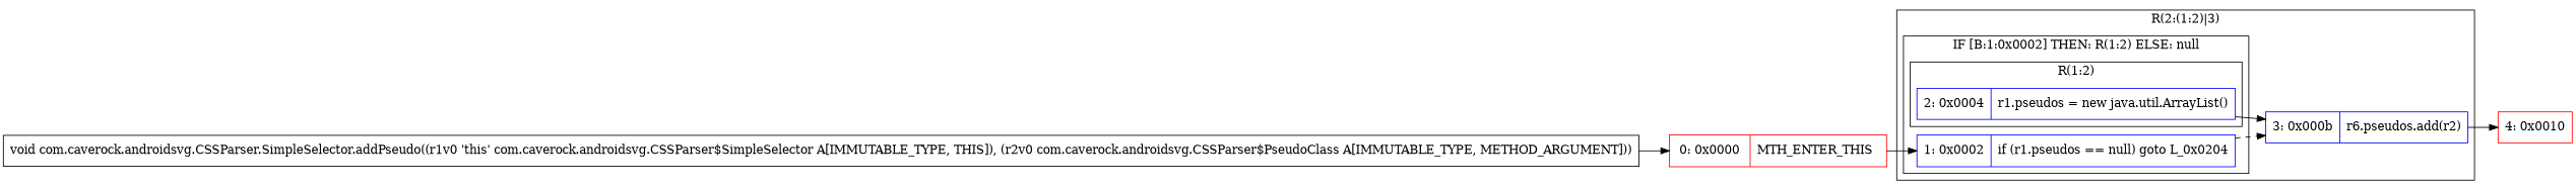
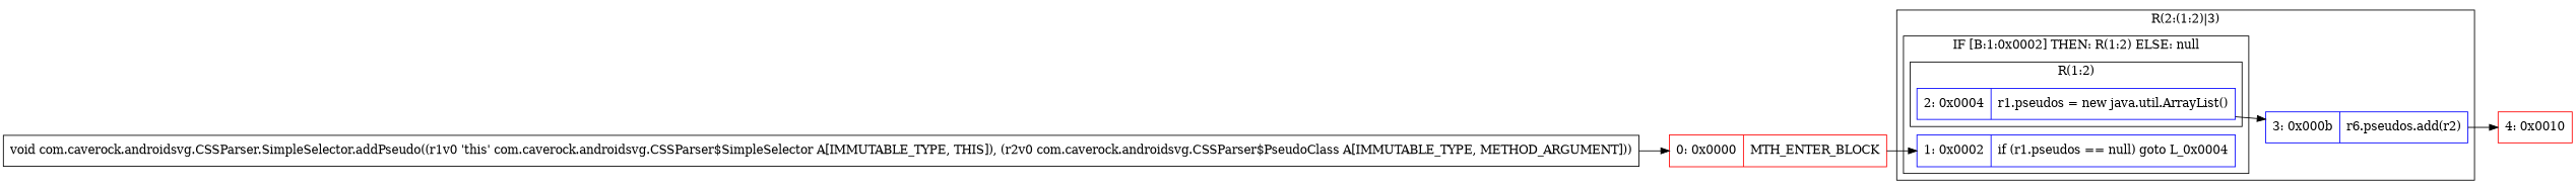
  digraph {
    rankdir=LR
    node [color=blue shape=record]
    n1 [label="{2\:\ 0x0004|r1.pseudos = new java.util.ArrayList()\l}"]
-   n2 [label="{1\:\ 0x0002|if (r1.pseudos == null) goto L_0x0204\l}"]
+   n2 [label="{1\:\ 0x0002|if (r1.pseudos == null) goto L_0x0004\l}"]
    n3 [label="{3\:\ 0x000b|r6.pseudos.add(r2)\l}"]
    n4 [color=red label="{4\:\ 0x0010}"]
-   n5 [color=red label="{0\:\ 0x0000|MTH_ENTER_THIS\l}"]
+   n5 [color=red label="{0\:\ 0x0000|MTH_ENTER_BLOCK\l}"]
    n6 [label="{void com.caverock.androidsvg.CSSParser.SimpleSelector.addPseudo((r1v0 'this' com.caverock.androidsvg.CSSParser$SimpleSelector A[IMMUTABLE_TYPE, THIS]), (r2v0 com.caverock.androidsvg.CSSParser$PseudoClass A[IMMUTABLE_TYPE, METHOD_ARGUMENT])) }" color=""]
    subgraph cluster_1 {
      label="R(2:(1:2)|3)"
      n3
      subgraph cluster_2 {
        label="IF [B:1:0x0002] THEN: R(1:2) ELSE: null"
        n2
        subgraph cluster_3 {
          label="R(1:2)"
          n1
        }
      }
    }
    n1 -> n3
-   n2 -> n3 [style=dashed]
    n3 -> n4
    n5 -> n2
    n6 -> n5
  }
